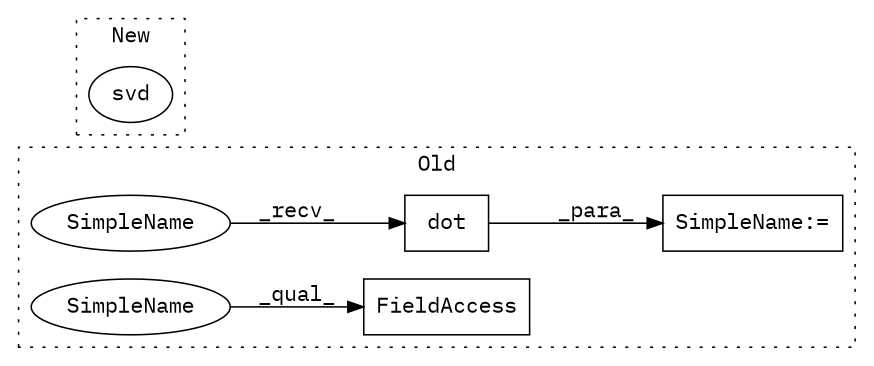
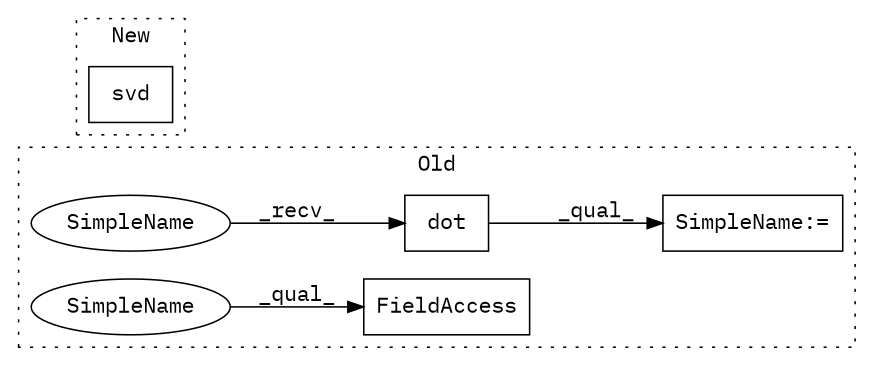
  digraph {
    fontname="IBM Plex Mono"
    rankdir=LR
    node [a=32 fontname="IBM Plex Mono" l="4,1" s=1857 shape=box]
    edge [fontname="IBM Plex Mono"]
    n1 [label=dot s="1454,1463"]
    n2 [a=22 l=12 label=FieldAccess]
    n3 [a=7 l=2 label="SimpleName:=" s=1429]
    n4 [a=42 l=5 label=SimpleName s=1448 shape=ellipse]
    n5 [a=42 l=5 label=SimpleName shape=ellipse]
-   n6 [label=svd s="1361,1392" shape=ellipse]
+   n6 [label=svd s="1361,1392"]
    subgraph cluster_1 {
      label=Old
      style=dotted
      n1
      n2
      n3
      n4
      n5
    }
    subgraph cluster_2 {
      label=New
      style=dotted
      n6
    }
-   n1 -> n3 [label=_para_]
+   n1 -> n3 [label=_qual_]
    n4 -> n1 [label=_recv_]
    n5 -> n2 [label=_qual_]
  }
